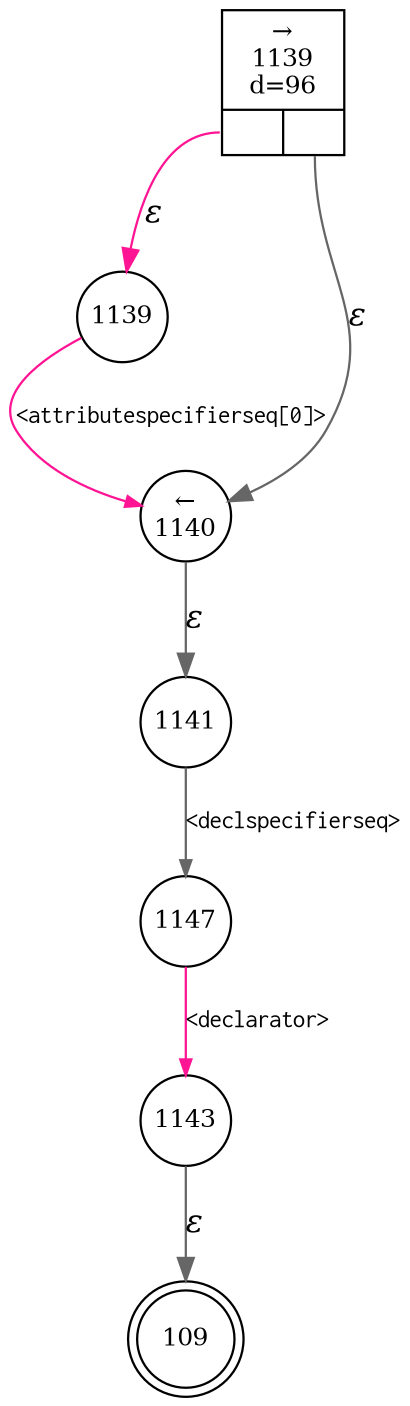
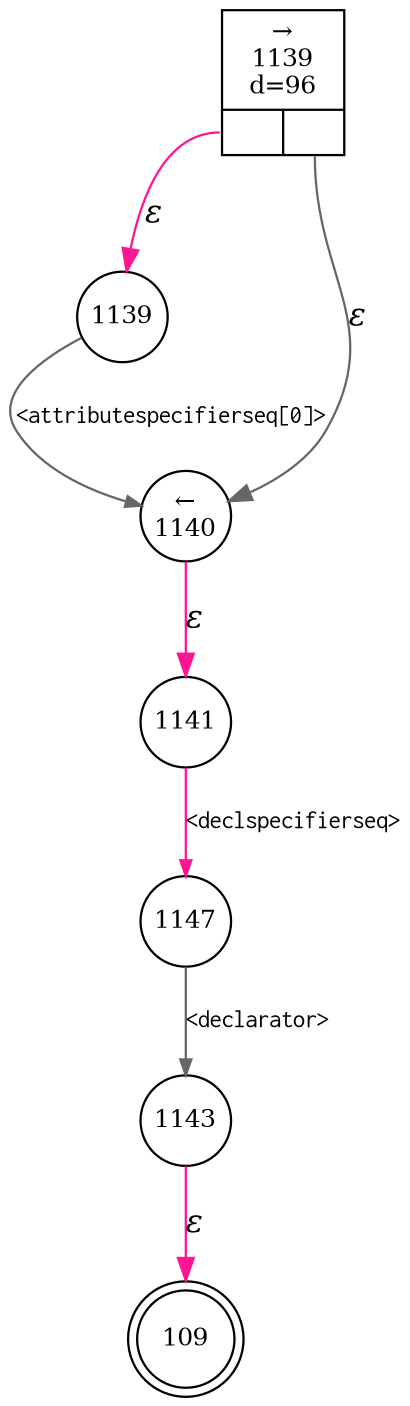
  digraph {
    rankdir=TB
    node [fixedsize=true fontsize=11 shape=circle peripheries=1]
    edge [color=deeppink fontname="Times-Italic"]
    n1 [label=109 shape=doublecircle width=.6 peripheries=""]
    n2 [label=1139 width=.55]
    n3 [label="&larr;\n1140" width=.55]
    n4 [label=1141 width=.55]
    n5 [fixedsize=false label="{&rarr;\n1139\nd=96|{<p0>|<p1>}}" shape=record]
    n6 [label=1147 width=.55]
    n7 [label=1143 width=.55]
-   n2 -> n3 [arrowhead=normal arrowsize=.7 fontname=Courier fontsize=11 label="<attributespecifierseq[0]>"]
-   n3 -> n4 [color=gray40 label="&epsilon;"]
-   n4 -> n6 [arrowhead=normal arrowsize=.7 color=gray40 fontname=Courier fontsize=11 label="<declspecifierseq>"]
+   n2 -> n3 [arrowhead=normal arrowsize=.7 color=gray40 fontname=Courier fontsize=11 label="<attributespecifierseq[0]>"]
+   n3 -> n4 [label="&epsilon;"]
+   n4 -> n6 [arrowhead=normal arrowsize=.7 fontname=Courier fontsize=11 label="<declspecifierseq>"]
    n5 -> n2 [label="&epsilon;" tailport=p0]
    n5 -> n3 [color=gray40 label="&epsilon;" tailport=p1]
-   n6 -> n7 [arrowhead=normal arrowsize=.7 fontname=Courier fontsize=11 label="<declarator>"]
-   n7 -> n1 [color=gray40 label="&epsilon;"]
+   n6 -> n7 [arrowhead=normal arrowsize=.7 color=gray40 fontname=Courier fontsize=11 label="<declarator>"]
+   n7 -> n1 [label="&epsilon;"]
  }
